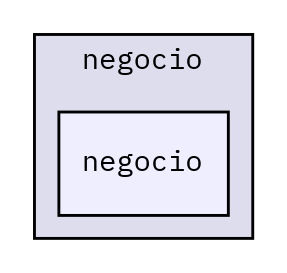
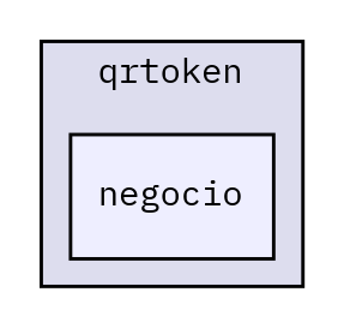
  digraph {
    compound=true
    fontname="IBM Plex Mono"
    n1 [fillcolor="#eeeeff" fontname="IBM Plex Mono" fontsize=10 label=negocio pencolor=black shape=box style=filled]
    subgraph cluster_1 {
      bgcolor="#ddddee"
      fontsize=10
-     label=negocio
+     label=qrtoken
      pencolor=black
      n1
    }
  }
